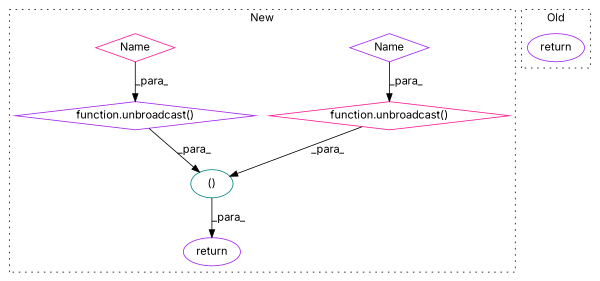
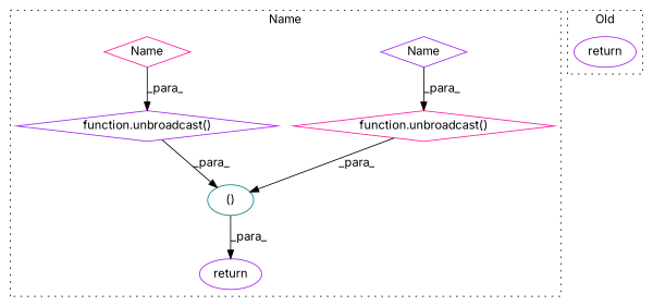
  digraph {
    fontname=Inter
    node [a=75 l="12,1" shape=diamond color=purple fontname=Inter]
    edge [fontname=Inter]
    n1 [label="function.unbroadcast()" s="2756,2781"]
    n2 [a=54 l=28 label="()" s=2782 shape=ellipse color=teal]
    n3 [label="function.unbroadcast()" s="2784,2809" color=deeppink]
    n4 [a=93 l=7 label=return s=2749 shape=ellipse]
    n5 [a=87 l=4 label=Name s=2796]
    n6 [a=87 l=4 label=Name s=2768 color=deeppink]
    n7 [a=93 l=7 label=return s=2003 shape=ellipse]
    subgraph cluster_1 {
-     label=New
+     label=Name
      style=dotted
      n1
      n2
      n3
      n4
      n5
      n6
    }
    subgraph cluster_2 {
      label=Old
      style=dotted
      n7
    }
    n1 -> n2 [label=_para_]
    n2 -> n4 [label=_para_]
    n3 -> n2 [label=_para_]
    n5 -> n3 [label=_para_]
    n6 -> n1 [label=_para_]
  }
